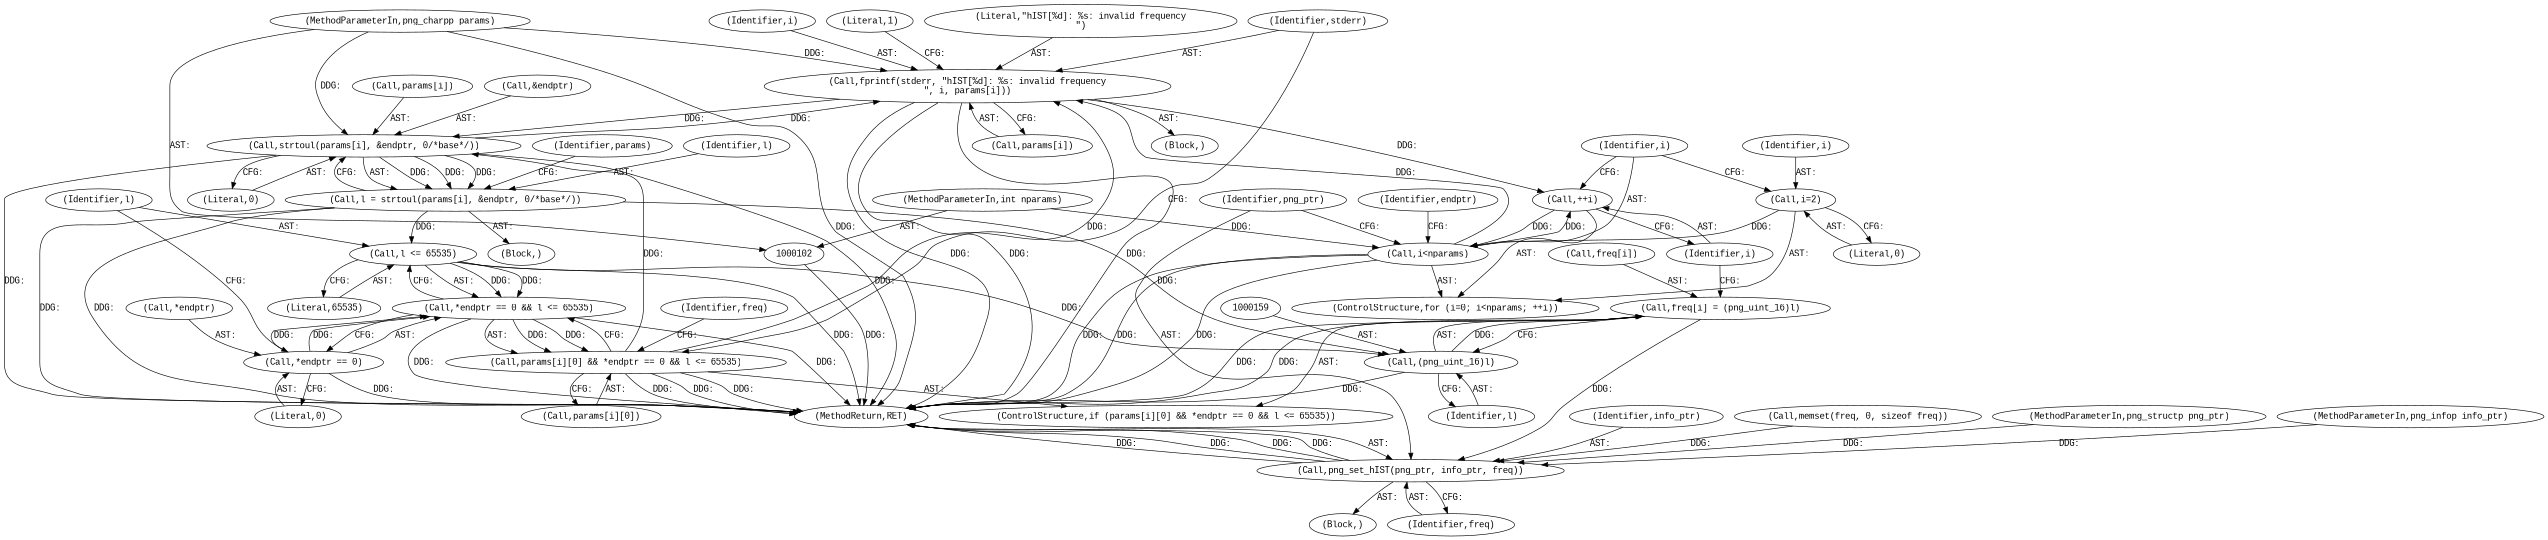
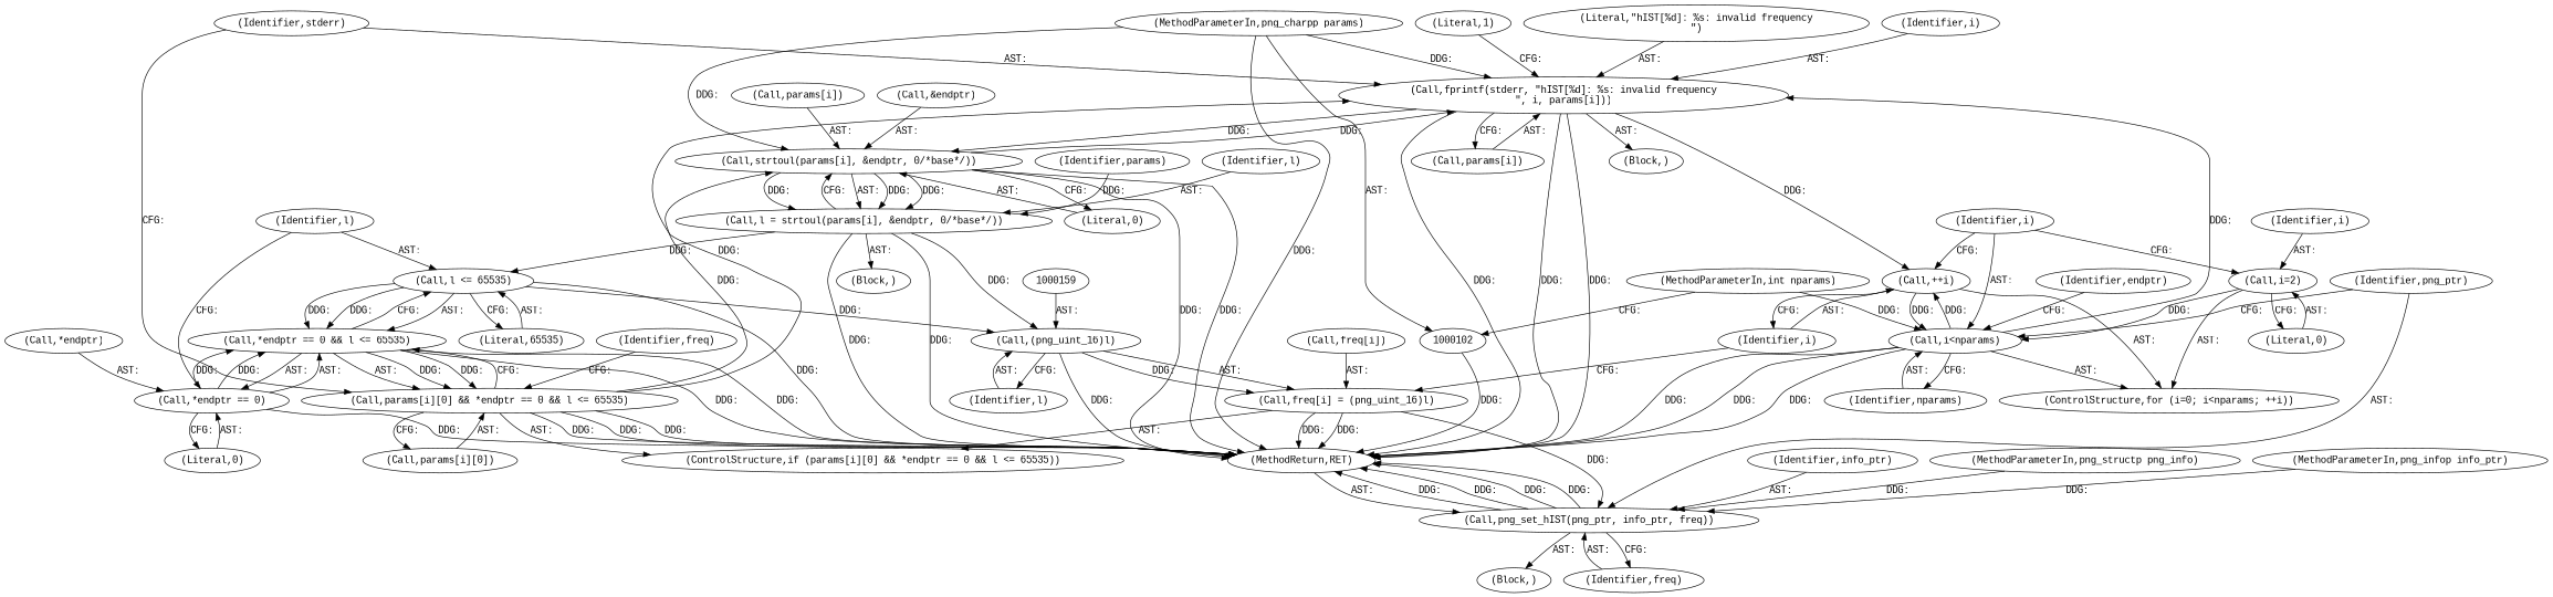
  digraph {
    fontname="Liberation Mono"
    node [fontname="Liberation Mono"]
    edge [fontname="Liberation Mono"]
    n1 [label="(Call,fprintf(stderr, \"hIST[%d]: %s: invalid frequency\n\", i, params[i]))"]
    n2 [label="(Call,++i)"]
    n3 [label="(Call,strtoul(params[i], &endptr, 0/*base*/))"]
    n4 [label="(Block,)"]
    n5 [label="(MethodReturn,RET)"]
    n6 [label="(Call,params[i])"]
    n7 [label="(Call,i<nparams)"]
    n8 [label="(ControlStructure,for (i=0; i<nparams; ++i))"]
    n9 [label="(Identifier,i)"]
    n10 [label="(Call,l = strtoul(params[i], &endptr, 0/*base*/))"]
    n11 [label="(Literal,0)"]
    n12 [label="(Call,png_set_hIST(png_ptr, info_ptr, freq))"]
+   n13 [label="(Identifier,nparams)"]
    n14 [label="(Call,i=2)"]
    n15 [label="(Literal,0)"]
    n16 [label="(Call,freq[i] = (png_uint_16)l)"]
    n17 [label="(Call,params[i][0] && *endptr == 0 && l <= 65535)"]
    n18 [label="(Call,*endptr == 0 && l <= 65535)"]
    n19 [label="(Call,params[i][0])"]
    n20 [label="(ControlStructure,if (params[i][0] && *endptr == 0 && l <= 65535))"]
    n21 [label="(Call,*endptr == 0)"]
    n22 [label="(Call,l <= 65535)"]
    n23 [label="(Literal,0)"]
    n24 [label="(Call,(png_uint_16)l)"]
    n25 [label="(Literal,65535)"]
    n26 [label="(Identifier,l)"]
    n27 [label="(Block,)"]
    n28 [label="(MethodParameterIn,png_charpp params)"]
    1000102
    n30 [label="(MethodParameterIn,int nparams)"]
    n31 [label="(Block,)"]
    n32 [label="(Identifier,freq)"]
    n33 [label="(Identifier,png_ptr)"]
    n34 [label="(Identifier,params)"]
    n35 [label="(Call,params[i])"]
    n36 [label="(Identifier,freq)"]
    n37 [label="(Identifier,l)"]
    n38 [label="(Identifier,i)"]
    n39 [label="(Call,freq[i])"]
    n40 [label="(Identifier,stderr)"]
    n41 [label="(Identifier,info_ptr)"]
    n42 [label="(Identifier,i)"]
-   n43 [label="(Call,memset(freq, 0, sizeof freq))"]
    n44 [label="(Literal,1)"]
    n45 [label="(Identifier,endptr)"]
    n46 [label="(Identifier,i)"]
-   n47 [label="(MethodParameterIn,png_structp png_ptr)"]
+   n47 [label="(MethodParameterIn,png_structp png_info)"]
    n48 [label="(Call,*endptr)"]
    n49 [label="(Identifier,l)"]
    n50 [label="(MethodParameterIn,png_infop info_ptr)"]
    n51 [label="(Literal,\"hIST[%d]: %s: invalid frequency\n\")"]
    n52 [label="(Call,&endptr)"]
    1000159
    n1 -> n2 [label="DDG: "]
    n1 -> n3 [label="DDG: "]
    n1 -> n4 [label="AST: "]
    n1 -> n5 [label="DDG: "]
    n1 -> n5 [label="DDG: "]
    n1 -> n5 [label="DDG: "]
    n1 -> n6 [label="CFG: "]
    n2 -> n7 [label="DDG: "]
    n2 -> n8 [label="AST: "]
    n2 -> n9 [label="CFG: "]
    n3 -> n1 [label="DDG: "]
    n3 -> n5 [label="DDG: "]
    n3 -> n5 [label="DDG: "]
    n3 -> n10 [label="AST: "]
    n3 -> n10 [label="DDG: "]
    n3 -> n10 [label="DDG: "]
    n3 -> n10 [label="DDG: "]
    n3 -> n11 [label="CFG: "]
    n5 -> n12 [label="AST: "]
    n6 -> n1 [label="AST: "]
    n7 -> n1 [label="DDG: "]
    n7 -> n2 [label="DDG: "]
    n7 -> n5 [label="DDG: "]
    n7 -> n5 [label="DDG: "]
    n7 -> n5 [label="DDG: "]
    n7 -> n8 [label="AST: "]
+   n7 -> n13 [label="CFG: "]
    n9 -> n2 [label="AST: "]
    n9 -> n16 [label="CFG: "]
    n10 -> n3 [label="CFG: "]
    n10 -> n5 [label="DDG: "]
    n10 -> n5 [label="DDG: "]
    n10 -> n22 [label="DDG: "]
    n10 -> n24 [label="DDG: "]
    n10 -> n27 [label="AST: "]
    n11 -> n3 [label="AST: "]
    n12 -> n5 [label="DDG: "]
    n12 -> n5 [label="DDG: "]
    n12 -> n5 [label="DDG: "]
    n12 -> n5 [label="DDG: "]
    n12 -> n31 [label="AST: "]
    n12 -> n32 [label="CFG: "]
+   n13 -> n7 [label="AST: "]
    n14 -> n7 [label="DDG: "]
    n14 -> n8 [label="AST: "]
    n14 -> n15 [label="CFG: "]
    n15 -> n14 [label="AST: "]
    n16 -> n5 [label="DDG: "]
    n16 -> n5 [label="DDG: "]
    n16 -> n12 [label="DDG: "]
    n16 -> n20 [label="AST: "]
-   n16 -> n24 [label="CFG: "]
    n17 -> n1 [label="DDG: "]
    n17 -> n3 [label="DDG: "]
    n17 -> n5 [label="DDG: "]
    n17 -> n5 [label="DDG: "]
    n17 -> n5 [label="DDG: "]
    n17 -> n18 [label="CFG: "]
    n17 -> n19 [label="CFG: "]
    n17 -> n20 [label="AST: "]
    n18 -> n5 [label="DDG: "]
    n18 -> n5 [label="DDG: "]
    n18 -> n17 [label="AST: "]
    n18 -> n17 [label="DDG: "]
    n18 -> n17 [label="DDG: "]
-   n18 -> n21 [label="CFG: "]
+   n18 -> n21 [label="AST: "]
    n18 -> n22 [label="CFG: "]
    n19 -> n17 [label="AST: "]
    n21 -> n5 [label="DDG: "]
    n21 -> n18 [label="AST: "]
    n21 -> n18 [label="DDG: "]
    n21 -> n18 [label="DDG: "]
    n21 -> n23 [label="CFG: "]
    n22 -> n5 [label="DDG: "]
    n22 -> n18 [label="AST: "]
    n22 -> n18 [label="DDG: "]
    n22 -> n18 [label="DDG: "]
    n22 -> n24 [label="DDG: "]
    n22 -> n25 [label="CFG: "]
    n23 -> n21 [label="AST: "]
    n24 -> n5 [label="DDG: "]
    n24 -> n16 [label="AST: "]
    n24 -> n16 [label="DDG: "]
    n24 -> n26 [label="CFG: "]
    n25 -> n22 [label="AST: "]
    n26 -> n24 [label="AST: "]
    n28 -> n1 [label="DDG: "]
    n28 -> n3 [label="DDG: "]
    n28 -> n5 [label="DDG: "]
    n28 -> 1000102 [label="AST: "]
    1000102 -> n5 [label="DDG: "]
    n30 -> n7 [label="DDG: "]
-   n30 -> 1000102 [label="AST: "]
+   n30 -> 1000102 [label="CFG: "]
    n32 -> n12 [label="AST: "]
    n33 -> n7 [label="CFG: "]
    n33 -> n12 [label="AST: "]
-   n34 -> n10 [label="CFG: "]
+   n34 -> n10 [label="DDG: "]
    n35 -> n3 [label="AST: "]
    n36 -> n17 [label="CFG: "]
    n37 -> n21 [label="CFG: "]
    n37 -> n22 [label="AST: "]
    n38 -> n1 [label="AST: "]
    n39 -> n16 [label="AST: "]
    n40 -> n1 [label="AST: "]
    n40 -> n17 [label="CFG: "]
    n41 -> n12 [label="AST: "]
    n42 -> n2 [label="CFG: "]
    n42 -> n7 [label="AST: "]
    n42 -> n14 [label="CFG: "]
-   n43 -> n12 [label="DDG: "]
    n44 -> n1 [label="CFG: "]
    n45 -> n7 [label="CFG: "]
    n46 -> n14 [label="AST: "]
    n47 -> n12 [label="DDG: "]
    n48 -> n21 [label="AST: "]
    n49 -> n10 [label="AST: "]
    n50 -> n12 [label="DDG: "]
    n51 -> n1 [label="AST: "]
    n52 -> n3 [label="AST: "]
    1000159 -> n24 [label="AST: "]
  }
